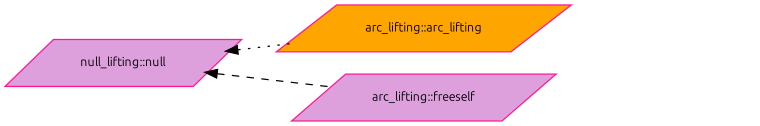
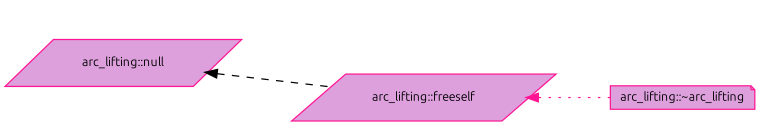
  digraph {
    fontname=Ubuntu
    rankdir=LR
    node [color=deeppink fillcolor=plum fontname=Ubuntu fontsize=10 shape=parallelogram style=filled]
    edge [color=black dir=back fontname=Ubuntu fontsize=10 labelfontname=Helvetica labelfontsize=10 style=dotted]
-   n1 [fontcolor=black height=0.2 label="null_lifting::null" width=0.4]
-   n2 [fillcolor=orange height=0.2 label="arc_lifting::arc_lifting" width=0.4]
+   n1 [fontcolor=black height=0.2 label="arc_lifting::null" width=0.4]
    n3 [height=0.2 label="arc_lifting::freeself" width=0.4]
-   n1 -> n2
+   n4 [height=0.2 label="arc_lifting::~arc_lifting" shape=note width=0.4]
    n1 -> n3 [style=dashed]
+   n3 -> n4 [color=deeppink]
  }
